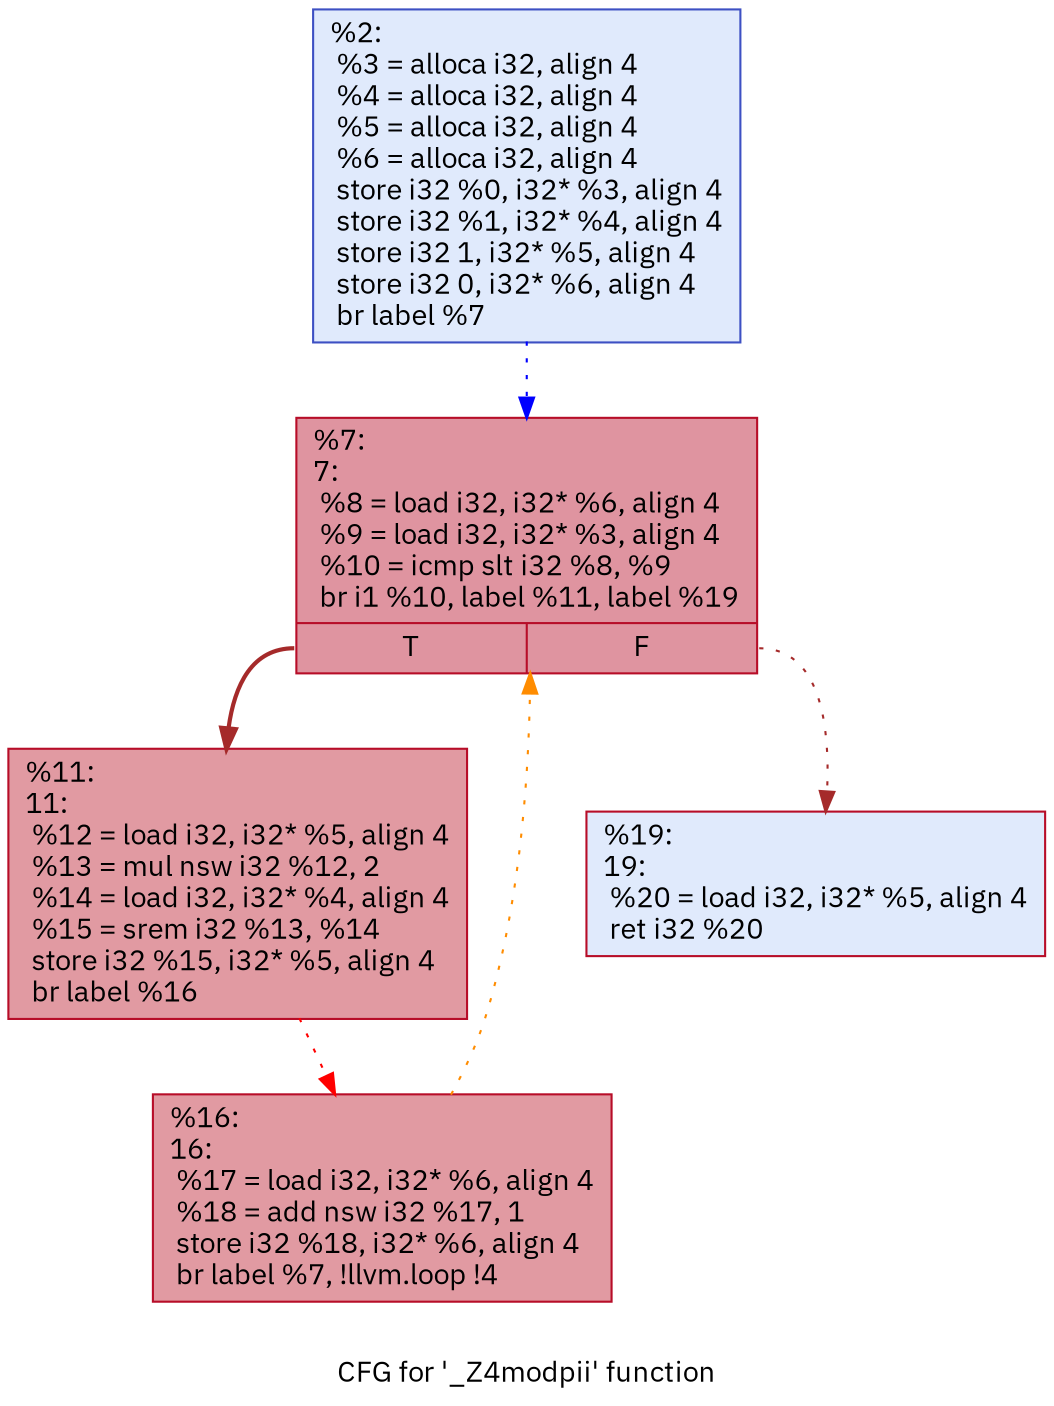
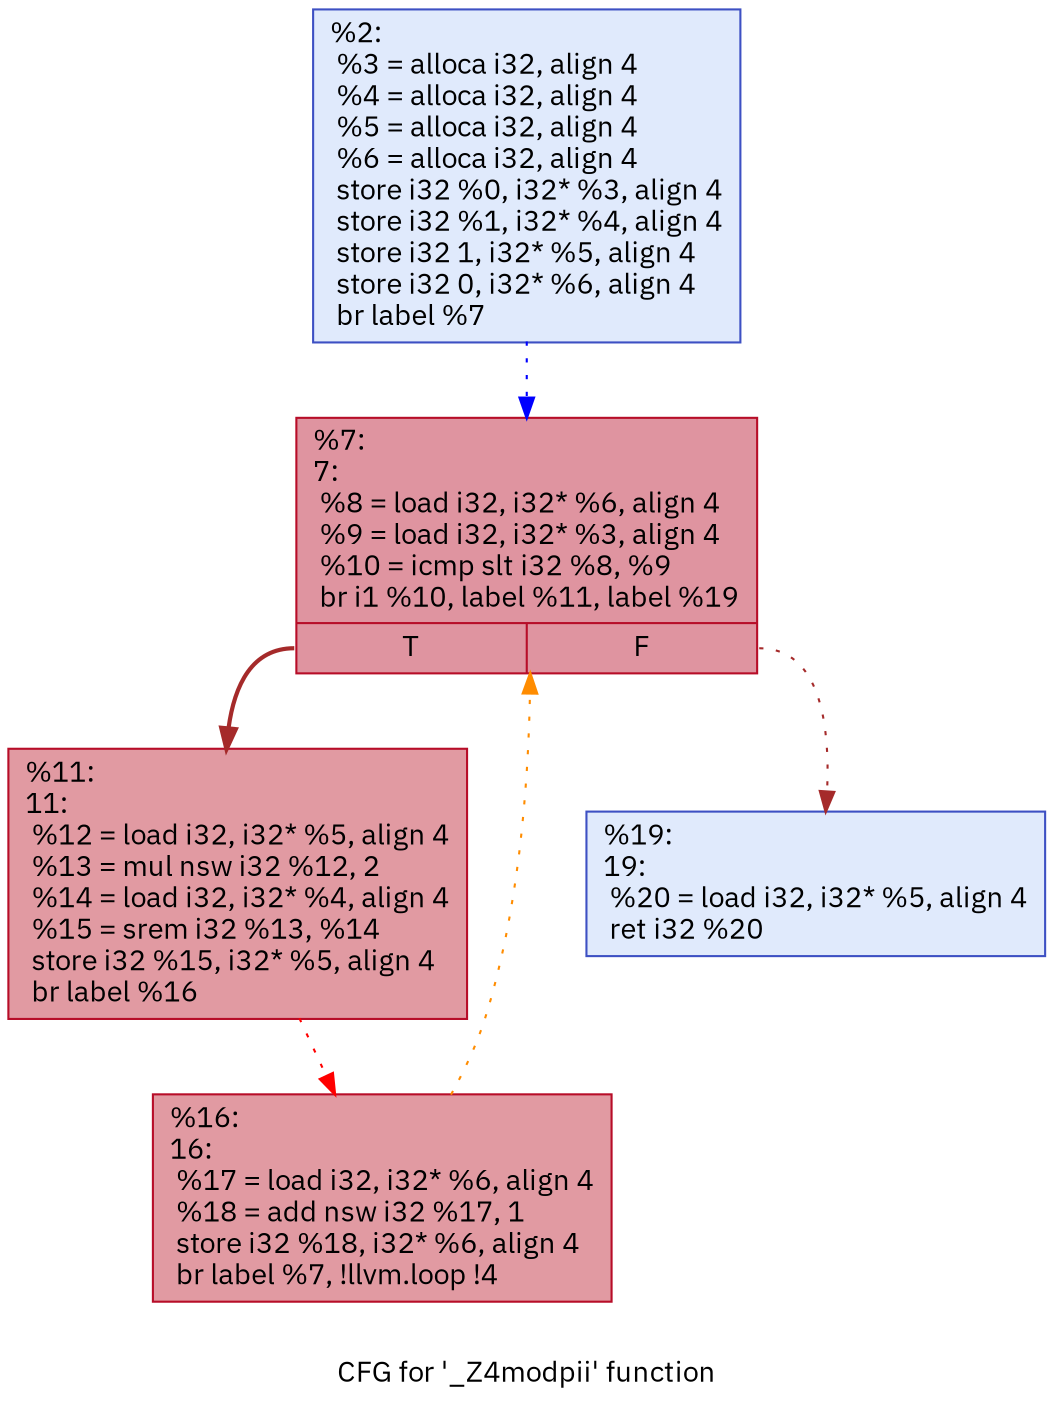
  digraph {
    label="CFG for '_Z4modpii' function"
    fontname="IBM Plex Sans"
    node [color="#b70d28ff" fillcolor="#b9d0f970" shape=record style=filled fontname="IBM Plex Sans"]
    edge [color=brown style=dotted fontname="IBM Plex Sans"]
    n1 [color="#3d50c3ff" label="{%2:\l  %3 = alloca i32, align 4\l  %4 = alloca i32, align 4\l  %5 = alloca i32, align 4\l  %6 = alloca i32, align 4\l  store i32 %0, i32* %3, align 4\l  store i32 %1, i32* %4, align 4\l  store i32 1, i32* %5, align 4\l  store i32 0, i32* %6, align 4\l  br label %7\l}"]
    n2 [fillcolor="#b70d2870" label="{%7:\l7:                                                \l  %8 = load i32, i32* %6, align 4\l  %9 = load i32, i32* %3, align 4\l  %10 = icmp slt i32 %8, %9\l  br i1 %10, label %11, label %19\l|{<s0>T|<s1>F}}"]
    n3 [fillcolor="#bb1b2c70" label="{%11:\l11:                                               \l  %12 = load i32, i32* %5, align 4\l  %13 = mul nsw i32 %12, 2\l  %14 = load i32, i32* %4, align 4\l  %15 = srem i32 %13, %14\l  store i32 %15, i32* %5, align 4\l  br label %16\l}"]
-   n4 [label="{%19:\l19:                                               \l  %20 = load i32, i32* %5, align 4\l  ret i32 %20\l}"]
+   n4 [color="#3d50c3ff" label="{%19:\l19:                                               \l  %20 = load i32, i32* %5, align 4\l  ret i32 %20\l}"]
    n5 [fillcolor="#bb1b2c70" label="{%16:\l16:                                               \l  %17 = load i32, i32* %6, align 4\l  %18 = add nsw i32 %17, 1\l  store i32 %18, i32* %6, align 4\l  br label %7, !llvm.loop !4\l}"]
    n1 -> n2 [color=blue]
    n2 -> n3 [tailport=s0 style=bold]
    n2 -> n4 [tailport=s1]
    n3 -> n5 [color=red]
    n5 -> n2 [color=darkorange]
  }
